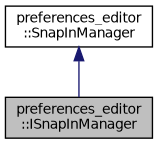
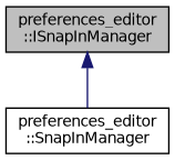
  digraph {
    node [color=black fontname=Helvetica fontsize=10 shape=record style=filled]
    n1 [fillcolor=grey75 fontcolor=black height=0.2 label="preferences_editor\l::ISnapInManager" width=0.4]
    n2 [fillcolor=white height=0.2 label="preferences_editor\l::SnapInManager" width=0.4]
-   n2 -> n1 [color=midnightblue dir=back fontname=Helvetica fontsize=10 labelfontname=Helvetica labelfontsize=10 style=solid]
+   n1 -> n2 [color=midnightblue dir=back fontname=Helvetica fontsize=10 labelfontname=Helvetica labelfontsize=10 style=solid]
  }
